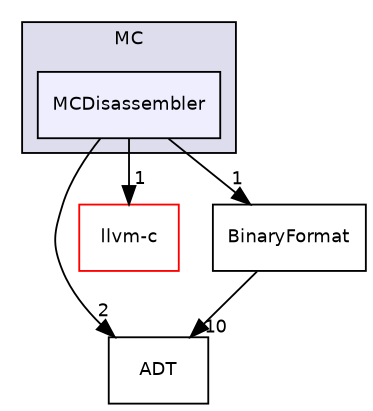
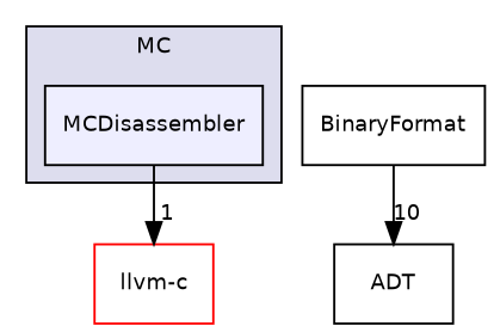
  digraph {
    compound=true
    node [fontname=Helvetica fontsize=10 shape=box]
    edge [headlabel=1 labeldistance=1.5 labelfontname=Helvetica labelfontsize=10]
    n1 [fillcolor="#eeeeff" label=MCDisassembler pencolor=black style=filled]
    n2 [label=ADT]
    n3 [color=red label="llvm-c"]
    n4 [label=BinaryFormat]
    subgraph cluster_1 {
      bgcolor="#ddddee"
      fontname=Helvetica
      fontsize=10
      label=MC
      pencolor=black
      n1
    }
-   n1 -> n2 [headlabel=2]
    n1 -> n3
-   n1 -> n4
    n4 -> n2 [headlabel=10]
  }
